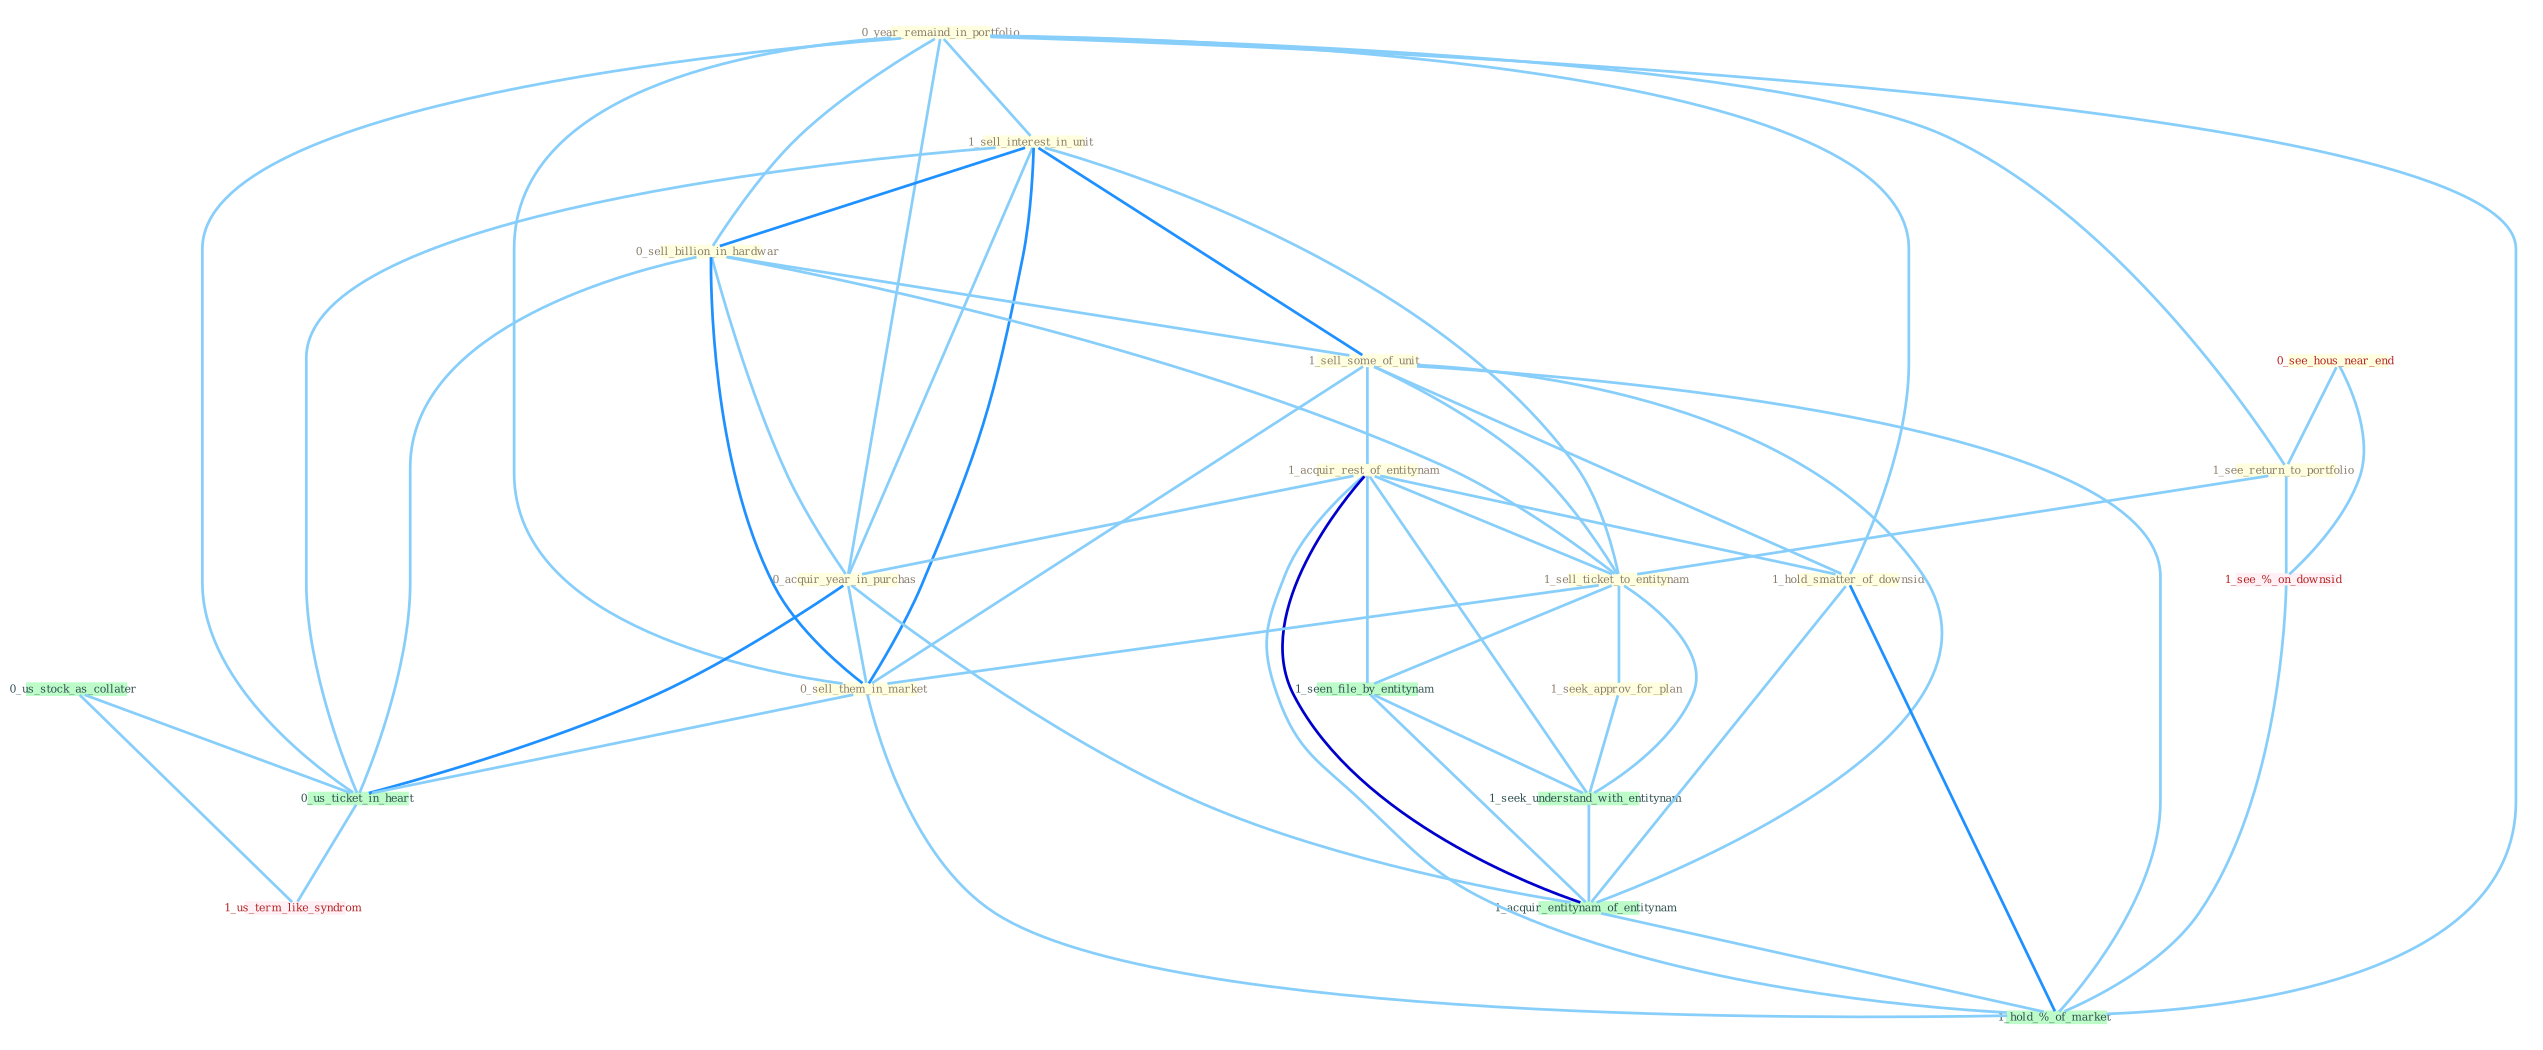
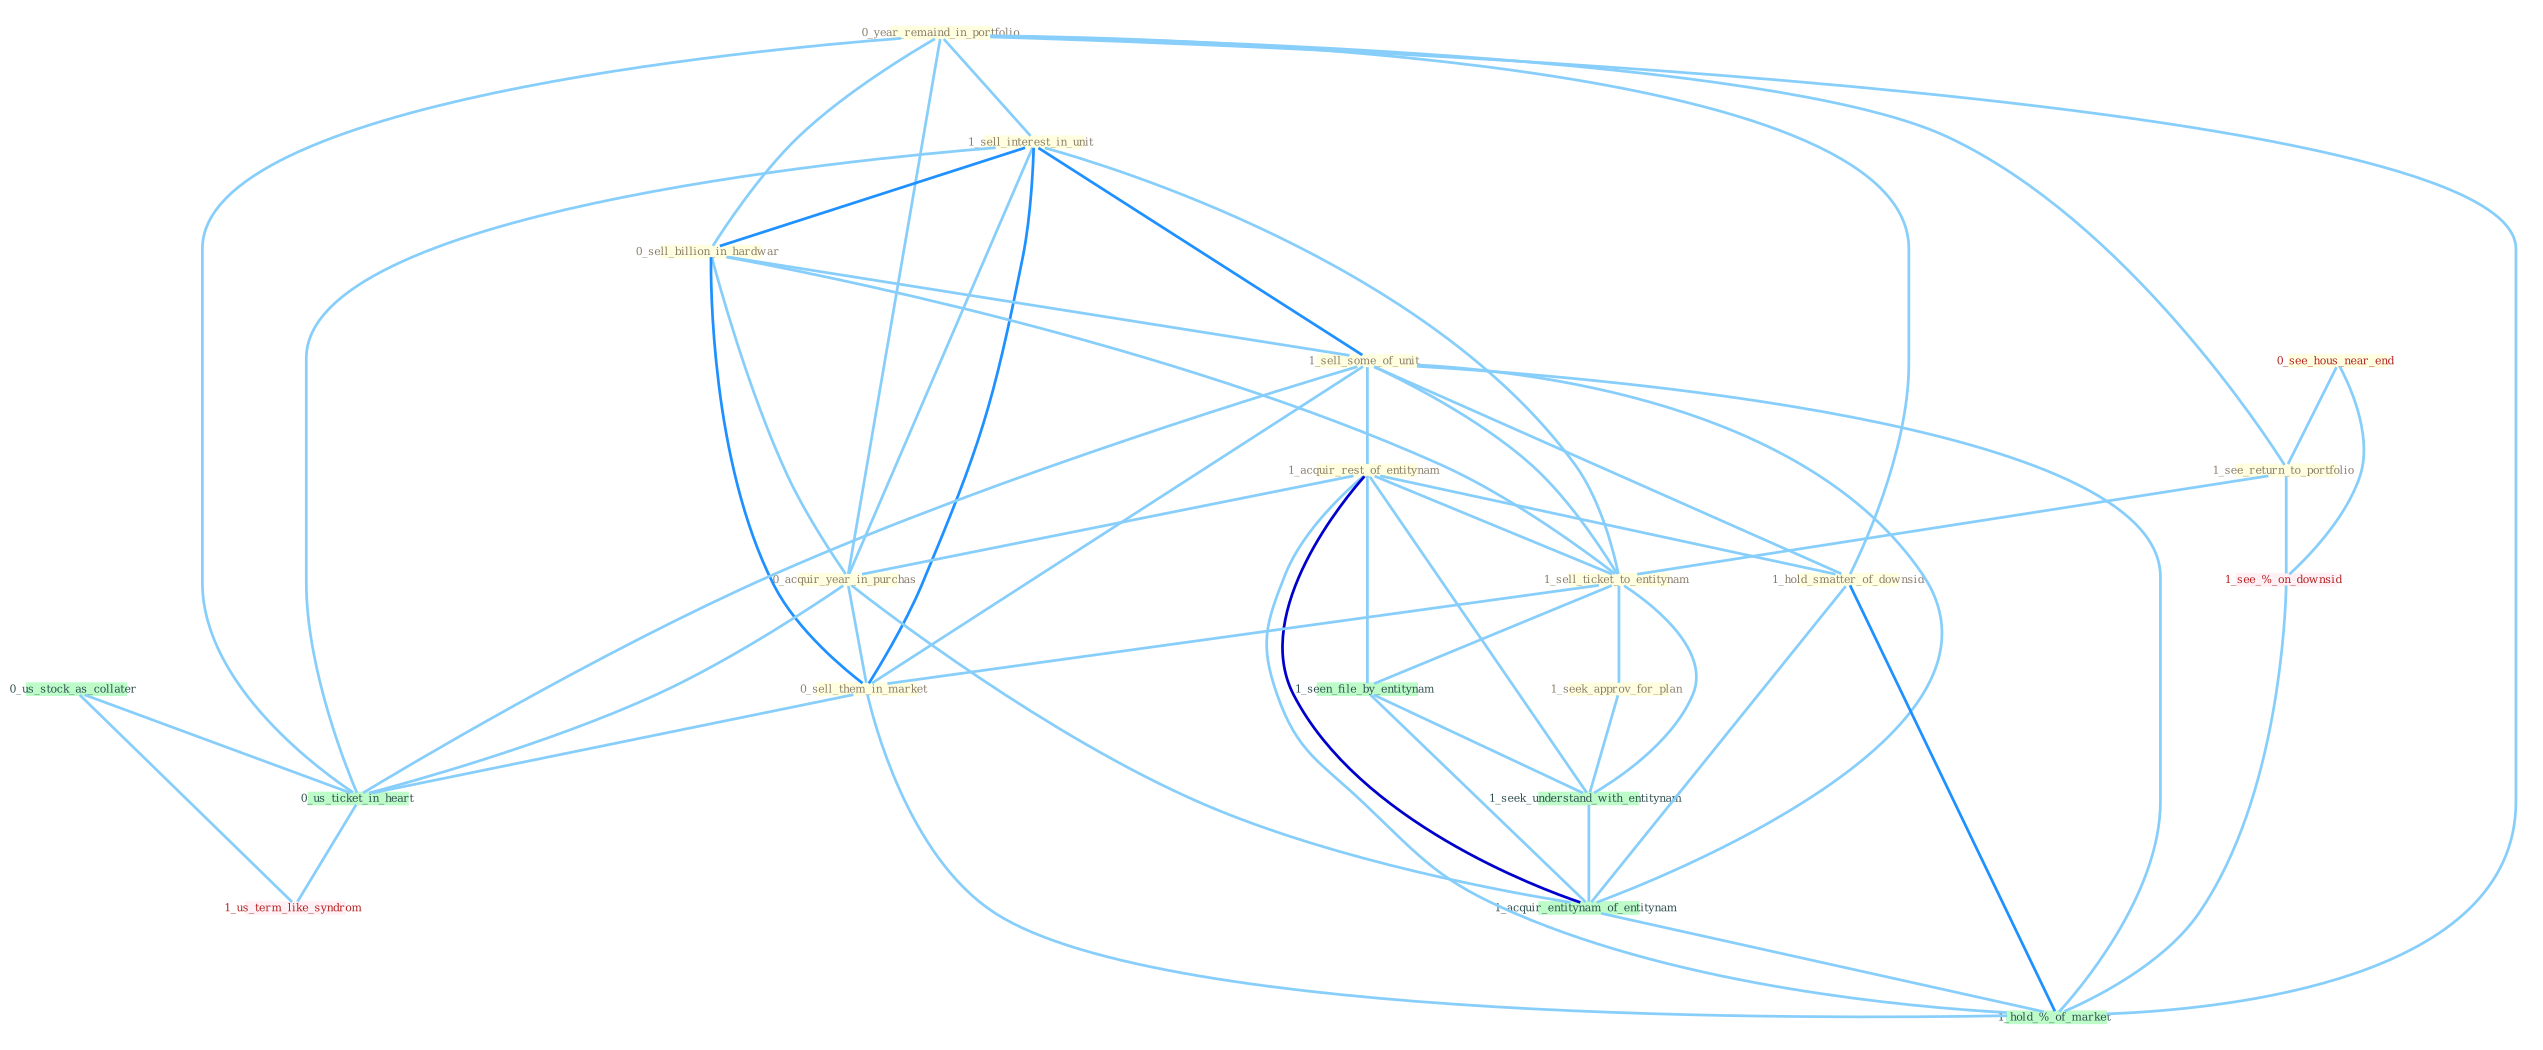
  graph {
    node [color="#ffffe0" fixedsize=true fontcolor="#8b7d6b" fontsize=4 shape=polygon style=filled]
    edge [color="#87cefa" w=1]
    n1 [height=.06 label="0_year_remaind_in_portfolio" width=.5]
    "1_sell_interest_in_unit " [height=.06 width=.5]
    "0_sell_billion_in_hardwar " [height=.06 width=.5]
    "1_seek_approv_for_plan " [height=.06 width=.5]
    "0_see_hous_near_end " [fontcolor="#b22222" height=.06 width=.5]
    "1_sell_some_of_unit " [height=.06 width=.5]
    "1_see_return_to_portfolio " [height=.06 width=.5]
    "1_acquir_rest_of_entitynam " [height=.06 width=.5]
    "0_acquir_year_in_purchas " [height=.06 width=.5]
    "1_sell_ticket_to_entitynam " [height=.06 width=.5]
    "0_sell_them_in_market " [height=.06 width=.5]
    n12 [height=.06 label="1_hold_smatter_of_downsid" width=.5]
    "1_see_%_on_downsid " [color="#fff0f5" fontcolor="#b22222" height=.06 width=.5]
    "1_us_term_like_syndrom " [color="#fff0f5" fontcolor="#b22222" height=.06 width=.5]
    n15 [color="#BDFCC9" fontcolor="#2f4f4f" height=.06 label="0_us_ticket_in_heart" width=.5]
    "1_hold_%_of_market " [color="#BDFCC9" fontcolor="#2f4f4f" height=.06 width=.5]
    "1_seek_understand_with_entitynam " [color="#BDFCC9" fontcolor="#2f4f4f" height=.06 width=.5]
    "1_acquir_entitynam_of_entitynam " [color="#BDFCC9" fontcolor="#2f4f4f" height=.06 width=.5]
    "1_seen_file_by_entitynam " [color="#BDFCC9" fontcolor="#2f4f4f" height=.06 width=.5]
    "0_us_stock_as_collater " [color="#BDFCC9" fontcolor="#2f4f4f" height=.06 width=.5]
    subgraph sub_1 {
      n1
      "1_sell_interest_in_unit "
      "0_sell_billion_in_hardwar "
      "1_seek_approv_for_plan "
      "0_see_hous_near_end "
      "1_sell_some_of_unit "
      "1_see_return_to_portfolio "
      "1_acquir_rest_of_entitynam "
      "0_acquir_year_in_purchas "
      "1_sell_ticket_to_entitynam "
      "0_sell_them_in_market "
      n12
    }
    subgraph sub_2 {
      "1_see_%_on_downsid "
      "1_us_term_like_syndrom "
    }
    n1 -- "1_sell_interest_in_unit "
    n1 -- "0_sell_billion_in_hardwar "
    n1 -- "1_see_return_to_portfolio "
    n1 -- "0_acquir_year_in_purchas "
-   n1 -- "0_sell_them_in_market "
    n1 -- n12
    n1 -- n15
    n1 -- "1_hold_%_of_market "
    "1_sell_interest_in_unit " -- "0_sell_billion_in_hardwar " [color="#1e90ff" w=2]
    "1_sell_interest_in_unit " -- "1_sell_some_of_unit " [color="#1e90ff" w=2]
    "1_sell_interest_in_unit " -- "0_acquir_year_in_purchas "
    "1_sell_interest_in_unit " -- "1_sell_ticket_to_entitynam "
    "1_sell_interest_in_unit " -- "0_sell_them_in_market " [color="#1e90ff" w=2]
    "1_sell_interest_in_unit " -- n15
    "0_sell_billion_in_hardwar " -- "1_sell_some_of_unit "
    "0_sell_billion_in_hardwar " -- "0_acquir_year_in_purchas "
    "0_sell_billion_in_hardwar " -- "1_sell_ticket_to_entitynam "
    "0_sell_billion_in_hardwar " -- "0_sell_them_in_market " [color="#1e90ff" w=2]
-   "0_sell_billion_in_hardwar " -- n15
+   "1_sell_some_of_unit " -- n15
    "1_seek_approv_for_plan " -- "1_seek_understand_with_entitynam "
    "0_see_hous_near_end " -- "1_see_return_to_portfolio "
    "0_see_hous_near_end " -- "1_see_%_on_downsid "
    "1_sell_some_of_unit " -- "1_acquir_rest_of_entitynam "
    "1_sell_some_of_unit " -- "1_sell_ticket_to_entitynam "
    "1_sell_some_of_unit " -- "0_sell_them_in_market "
    "1_sell_some_of_unit " -- n12
    "1_sell_some_of_unit " -- "1_hold_%_of_market "
    "1_sell_some_of_unit " -- "1_acquir_entitynam_of_entitynam "
    "1_see_return_to_portfolio " -- "1_sell_ticket_to_entitynam "
    "1_see_return_to_portfolio " -- "1_see_%_on_downsid "
    "1_acquir_rest_of_entitynam " -- "0_acquir_year_in_purchas "
    "1_acquir_rest_of_entitynam " -- "1_sell_ticket_to_entitynam "
    "1_acquir_rest_of_entitynam " -- n12
    "1_acquir_rest_of_entitynam " -- "1_hold_%_of_market "
    "1_acquir_rest_of_entitynam " -- "1_seek_understand_with_entitynam "
    "1_acquir_rest_of_entitynam " -- "1_acquir_entitynam_of_entitynam " [color="#0000cd" w=3]
    "1_acquir_rest_of_entitynam " -- "1_seen_file_by_entitynam "
    "0_acquir_year_in_purchas " -- "0_sell_them_in_market "
-   "0_acquir_year_in_purchas " -- n15 [color="#1e90ff"]
+   "0_acquir_year_in_purchas " -- n15
    "0_acquir_year_in_purchas " -- "1_acquir_entitynam_of_entitynam "
    "1_sell_ticket_to_entitynam " -- "1_seek_approv_for_plan "
    "1_sell_ticket_to_entitynam " -- "0_sell_them_in_market "
    "1_sell_ticket_to_entitynam " -- "1_seek_understand_with_entitynam "
    "1_sell_ticket_to_entitynam " -- "1_seen_file_by_entitynam "
    "0_sell_them_in_market " -- n15
    "0_sell_them_in_market " -- "1_hold_%_of_market "
    n12 -- "1_hold_%_of_market " [color="#1e90ff" w=2]
    n12 -- "1_acquir_entitynam_of_entitynam "
    "1_see_%_on_downsid " -- "1_hold_%_of_market "
    n15 -- "1_us_term_like_syndrom "
    "1_seek_understand_with_entitynam " -- "1_acquir_entitynam_of_entitynam "
    "1_acquir_entitynam_of_entitynam " -- "1_hold_%_of_market "
    "1_seen_file_by_entitynam " -- "1_seek_understand_with_entitynam "
    "1_seen_file_by_entitynam " -- "1_acquir_entitynam_of_entitynam "
    "0_us_stock_as_collater " -- "1_us_term_like_syndrom "
    "0_us_stock_as_collater " -- n15
  }
